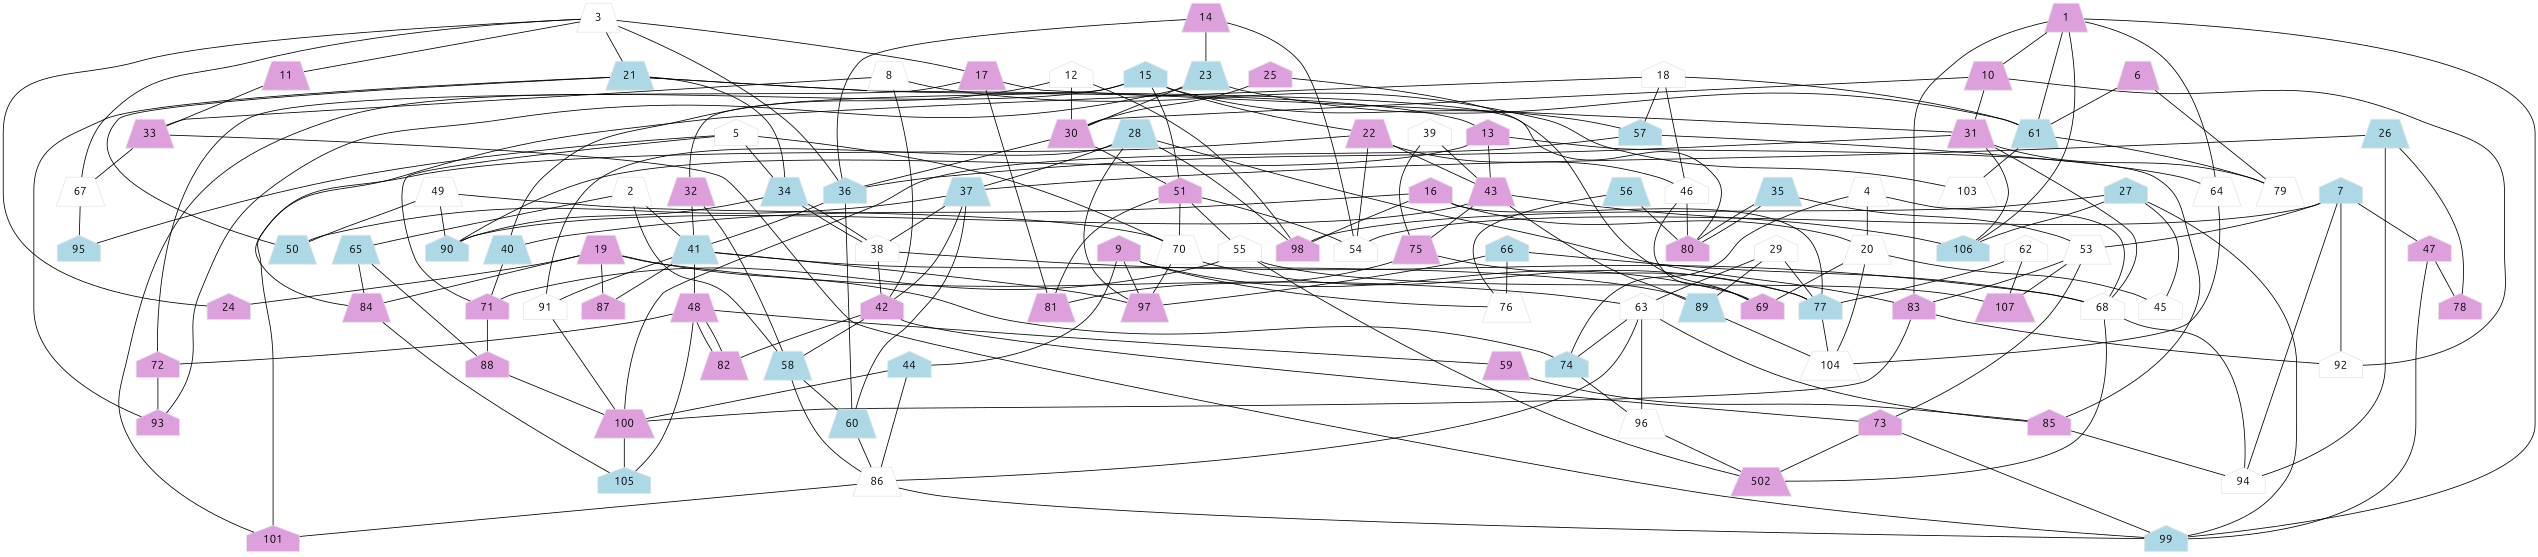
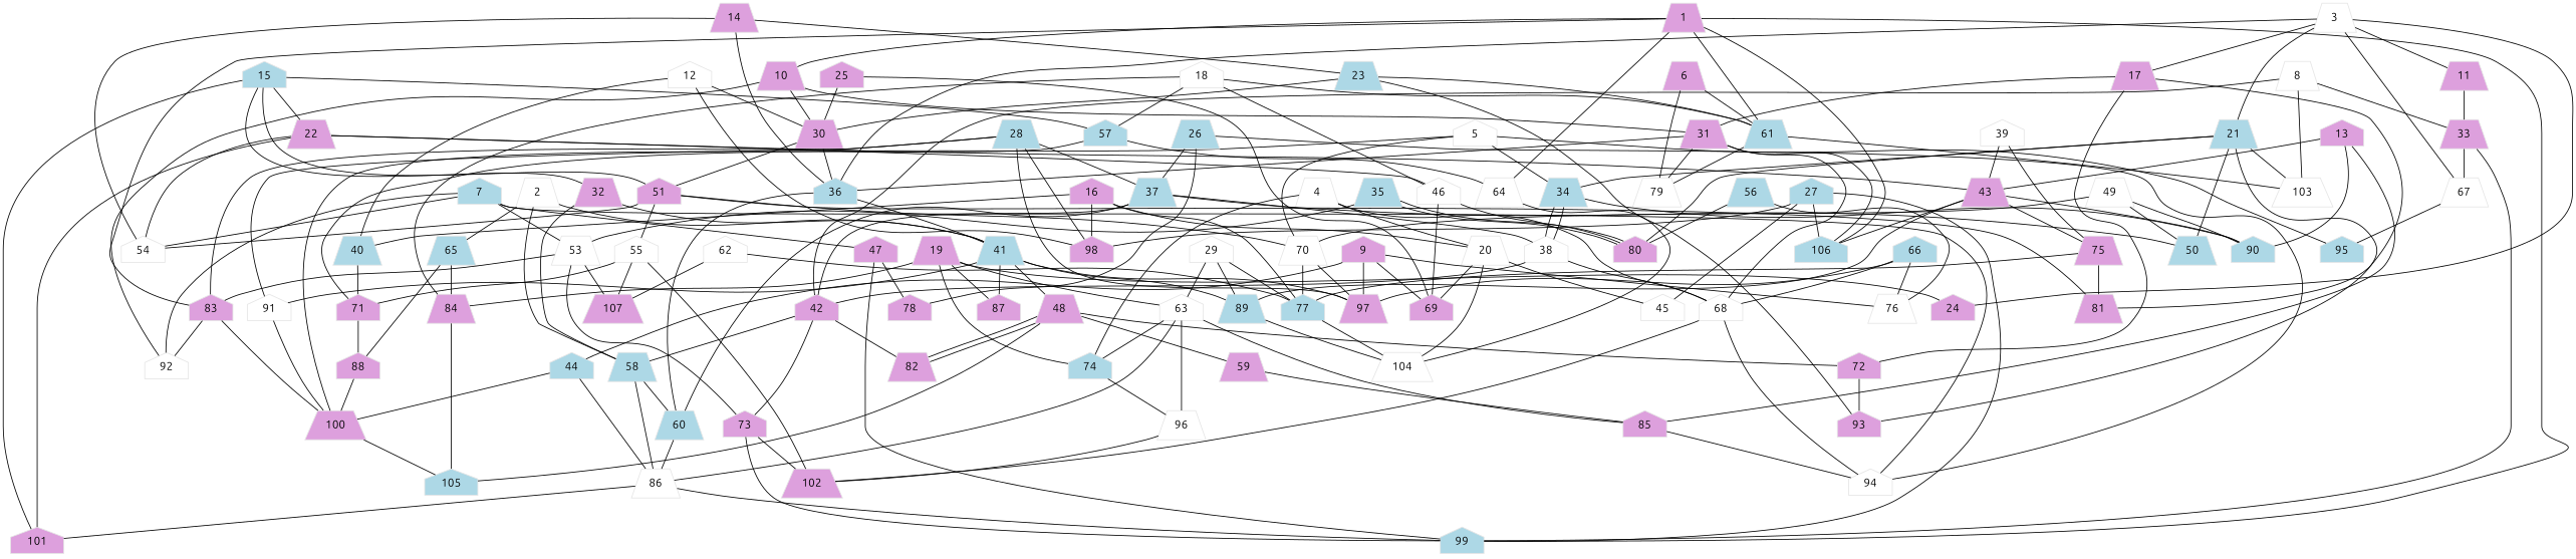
  graph {
    fontname=Ubuntu
    node [color=gray90 fillcolor=plum fontname=Ubuntu shape=trapezium style=filled]
    edge [fontname=Ubuntu]
    1
    10
    61 [fillcolor=lightblue]
    64 [fillcolor=white]
    83 [shape=house]
    99 [fillcolor=lightblue shape=house]
    106 [fillcolor=lightblue shape=house]
    92 [fillcolor=white shape=house]
    30
    31
    79 [fillcolor=white]
    103 [fillcolor=white]
    104 [fillcolor=white]
    100
    2 [fillcolor=white]
    41 [fillcolor=lightblue]
    58 [fillcolor=lightblue]
    65 [fillcolor=lightblue]
    97
    87 [shape=house]
    91 [fillcolor=white shape=house]
    89 [fillcolor=lightblue]
    48
    60 [fillcolor=lightblue]
    86 [fillcolor=white]
    84
    88 [shape=house]
    3 [fillcolor=white]
    11
    17
    21 [fillcolor=lightblue]
    24 [shape=house]
    36 [fillcolor=lightblue shape=house]
    67 [fillcolor=white]
    33
    72 [shape=house]
    81
    34 [fillcolor=lightblue]
    50 [fillcolor=lightblue]
    80 [shape=house]
    93 [shape=house]
    95 [fillcolor=lightblue shape=house]
    4 [fillcolor=white]
    20 [fillcolor=white]
    68 [fillcolor=white shape=house]
    74 [fillcolor=lightblue shape=house]
    69 [shape=house]
    45 [fillcolor=white shape=house]
    94 [fillcolor=white shape=house]
-   102 [label=502]
+   102
    96 [fillcolor=white]
    5 [fillcolor=white shape=house]
    70 [fillcolor=white]
    71 [shape=house]
    90 [fillcolor=lightblue shape=house]
    38 [fillcolor=white shape=house]
    77 [fillcolor=lightblue shape=house]
    6
    7 [fillcolor=lightblue shape=house]
    47 [shape=house]
    53 [fillcolor=white]
    54 [fillcolor=white shape=house]
    78 [shape=house]
    73 [shape=house]
    107
    8 [fillcolor=white]
    42 [shape=house]
    82
    9 [shape=house]
    44 [fillcolor=lightblue shape=house]
    76 [fillcolor=white]
    51 [shape=house]
    12 [fillcolor=white shape=house]
    40 [fillcolor=lightblue]
    98 [shape=house]
    13 [shape=house]
    43
    85 [shape=house]
    75
    14
    23 [fillcolor=lightblue]
    15 [fillcolor=lightblue shape=house]
    22
    32
    57 [fillcolor=lightblue shape=house]
    101 [shape=house]
    46 [fillcolor=white shape=house]
    55 [fillcolor=white shape=house]
    16 [shape=house]
    18 [fillcolor=white shape=house]
    105 [fillcolor=lightblue shape=house]
    19
    63 [fillcolor=white shape=house]
    25 [shape=house]
    26 [fillcolor=lightblue]
    37 [fillcolor=lightblue]
    27 [fillcolor=lightblue shape=house]
    28 [fillcolor=lightblue]
    29 [fillcolor=white shape=house]
    56 [fillcolor=lightblue]
    35 [fillcolor=lightblue]
    39 [fillcolor=white shape=house]
    59
    49 [fillcolor=white]
    62 [fillcolor=white shape=house]
    66 [fillcolor=lightblue shape=house]
    1 -- 10
    1 -- 61
    1 -- 64
    1 -- 83
    1 -- 99
    1 -- 106
    10 -- 92
    10 -- 30
    10 -- 31
    61 -- 79
    61 -- 103
    64 -- 104
    83 -- 92
    83 -- 100
    30 -- 36
    30 -- 51
    31 -- 106
    31 -- 79
    31 -- 36
    31 -- 68
    100 -- 105
    2 -- 41
    2 -- 58
    2 -- 65
    41 -- 97
    41 -- 87
    41 -- 91
    41 -- 89
    41 -- 48
    58 -- 60
    58 -- 86
    65 -- 84
    65 -- 88
    91 -- 100
    89 -- 104
    48 -- 72
    48 -- 82
    48 -- 82
    48 -- 105
    48 -- 59
    60 -- 86
    86 -- 99
    86 -- 101
    84 -- 105
    88 -- 100
    3 -- 11
    3 -- 17
    3 -- 21
    3 -- 24
    3 -- 36
    3 -- 67
    11 -- 33
    17 -- 31
    17 -- 72
    17 -- 81
-   21 -- 13
+   21 -- 103
    21 -- 34
    21 -- 50
    21 -- 80
    21 -- 93
    36 -- 41
    36 -- 60
    67 -- 95
    33 -- 99
    33 -- 67
    72 -- 93
    34 -- 90
    34 -- 38
    34 -- 38
    4 -- 20
    4 -- 68
    4 -- 74
    20 -- 104
    20 -- 69
    20 -- 45
    68 -- 94
    68 -- 102
    74 -- 96
    96 -- 102
    5 -- 34
    5 -- 95
    5 -- 70
    5 -- 71
    70 -- 97
    70 -- 77
    71 -- 88
    38 -- 68
    38 -- 42
    77 -- 104
    6 -- 61
    6 -- 79
    7 -- 92
    7 -- 94
    7 -- 47
    7 -- 53
    7 -- 54
    47 -- 99
    47 -- 78
    53 -- 83
    53 -- 73
    53 -- 107
    73 -- 99
    73 -- 102
    8 -- 103
    8 -- 33
    8 -- 42
    42 -- 58
    42 -- 73
    42 -- 82
    9 -- 97
    9 -- 69
    9 -- 44
    9 -- 76
    44 -- 100
    44 -- 86
    51 -- 81
    51 -- 70
    51 -- 54
    51 -- 55
    12 -- 30
    12 -- 40
    12 -- 98
    40 -- 71
    13 -- 90
    13 -- 43
    13 -- 85
    43 -- 106
    43 -- 89
    43 -- 90
    43 -- 75
    85 -- 94
    75 -- 81
    75 -- 77
    14 -- 36
    14 -- 54
    14 -- 23
    23 -- 61
    23 -- 30
    23 -- 93
    15 -- 51
    15 -- 22
    15 -- 32
    15 -- 57
    15 -- 101
    22 -- 54
    22 -- 43
    22 -- 101
    22 -- 46
    32 -- 41
    32 -- 58
    57 -- 64
    57 -- 100
    46 -- 80
    46 -- 69
    55 -- 102
    55 -- 71
    55 -- 107
    16 -- 20
    16 -- 77
    16 -- 40
    16 -- 98
    18 -- 61
    18 -- 84
    18 -- 57
    18 -- 46
    19 -- 87
    19 -- 84
    19 -- 24
    19 -- 74
    19 -- 63
    63 -- 86
    63 -- 74
    63 -- 96
    63 -- 85
    25 -- 30
    25 -- 69
    26 -- 94
    26 -- 78
    26 -- 37
    37 -- 60
    37 -- 50
    37 -- 38
    37 -- 42
    27 -- 99
    27 -- 106
    27 -- 45
    27 -- 98
    28 -- 83
    28 -- 97
    28 -- 91
    28 -- 98
    28 -- 37
    29 -- 89
    29 -- 77
    29 -- 63
    56 -- 80
    56 -- 76
    35 -- 80
    35 -- 80
    35 -- 53
    39 -- 43
    39 -- 75
    59 -- 85
    49 -- 50
    49 -- 70
    49 -- 90
    62 -- 77
    62 -- 107
    66 -- 97
    66 -- 68
    66 -- 76
  }
